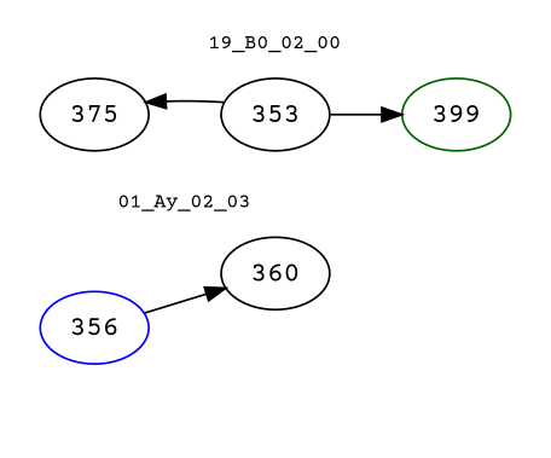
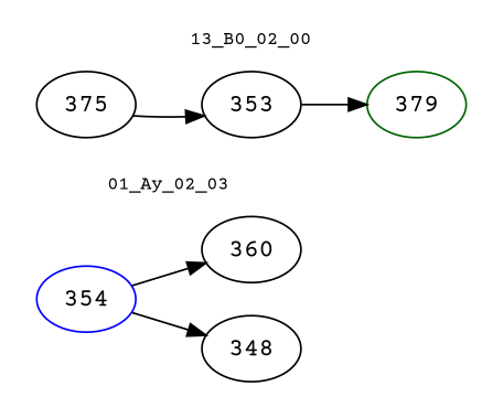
  digraph {
    fontname="Courier Prime"
    rankdir=LR
    node [color=black fontname="Courier Prime"]
    edge [color=black fontname="Courier Prime"]
-   n1 [color=blue label=356]
+   n1 [color=blue label=354]
+   n2 [label=348]
    n3 [label=360]
    n4 [label=375]
    n5 [label=353]
-   n6 [color=darkgreen label=399]
+   n6 [color=darkgreen label=379]
    subgraph cluster_1 {
      color=white
      fontsize=10
      label="01_Ay_02_03"
      n1
+     n2
      n3
    }
    subgraph cluster_2 {
      color=white
      fontsize=10
-     label="19_B0_02_00"
+     label="13_B0_02_00"
      n4
      n5
      n6
    }
+   n1 -> n2
    n1 -> n3
-   n5 -> n4
+   n4 -> n5
    n5 -> n6
  }
